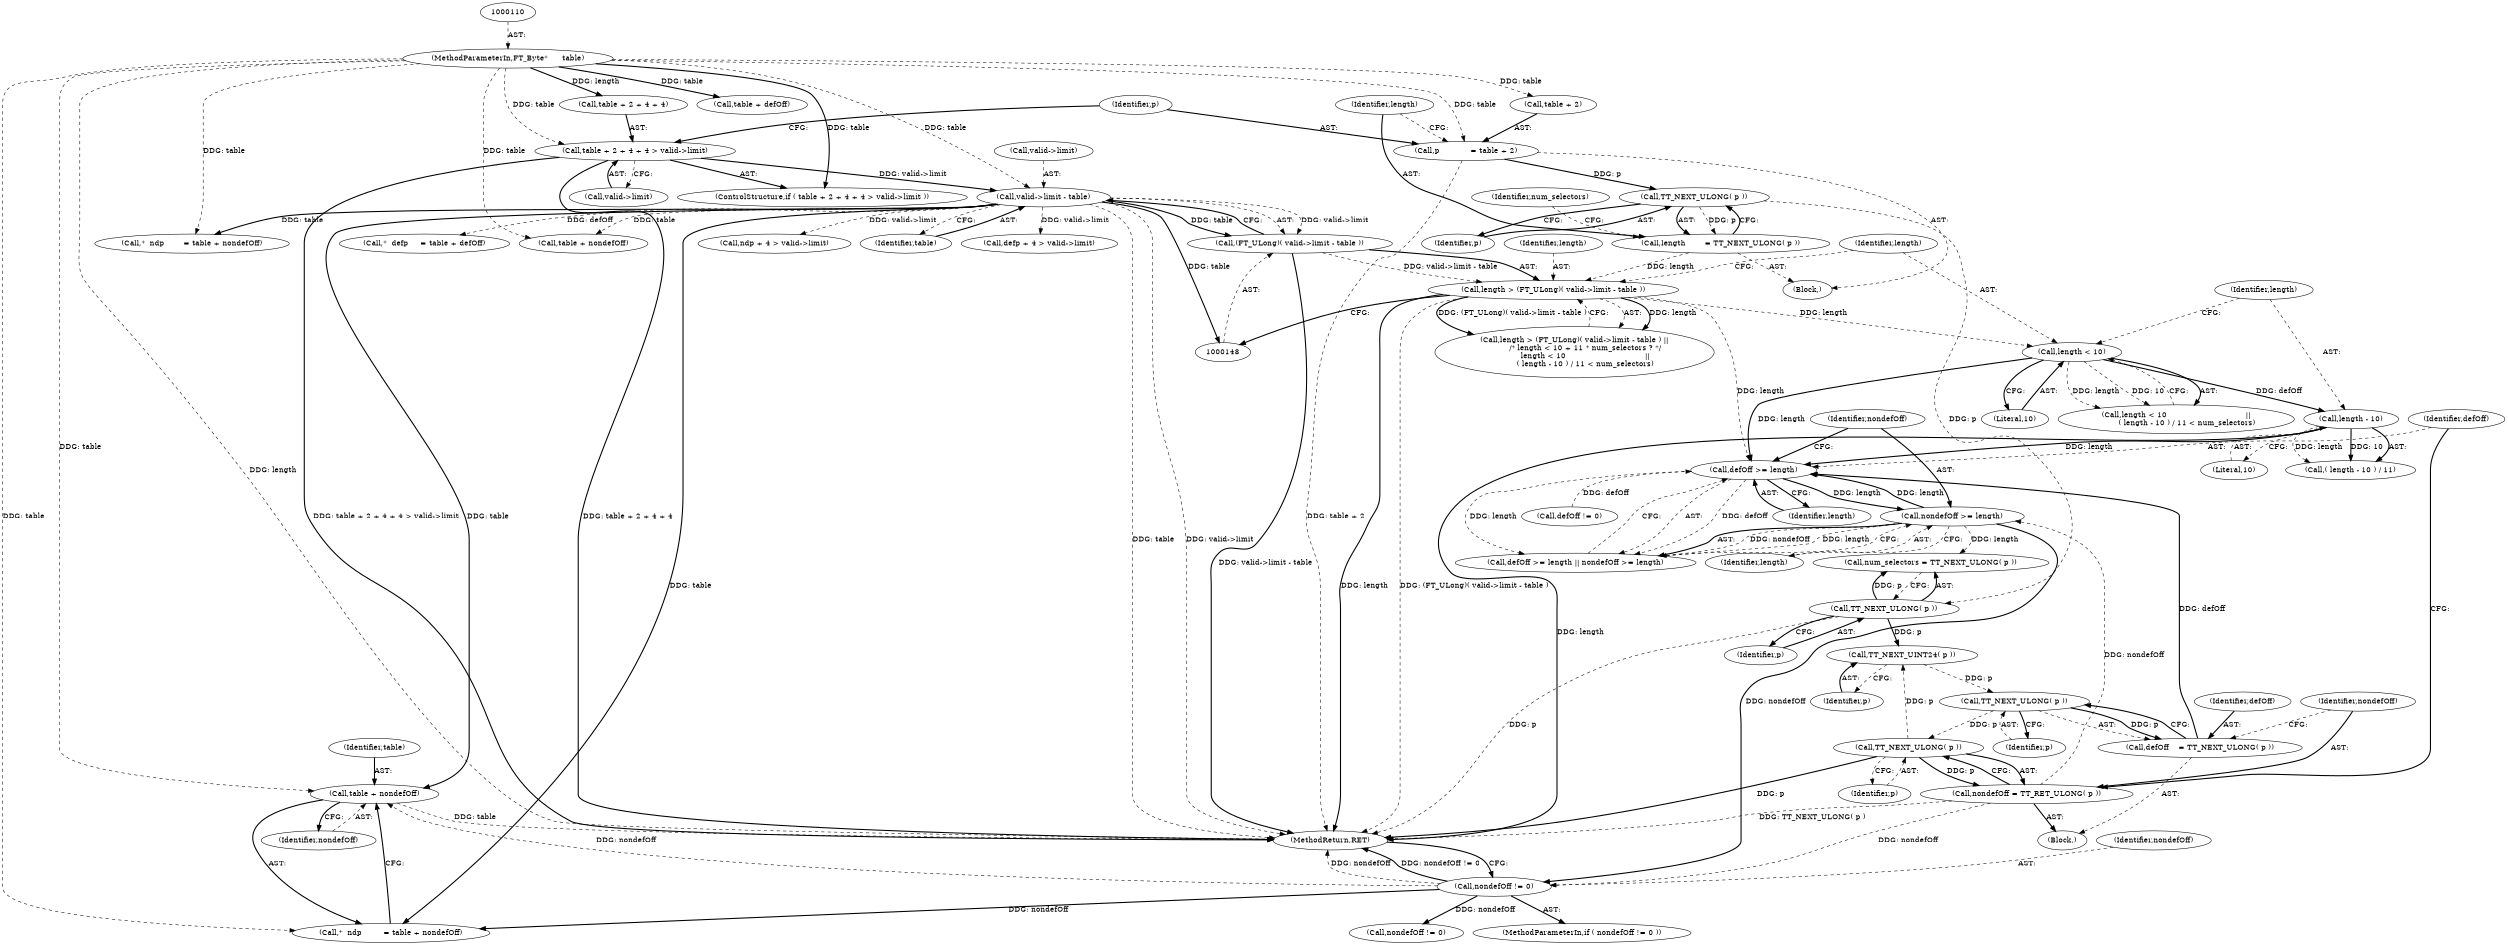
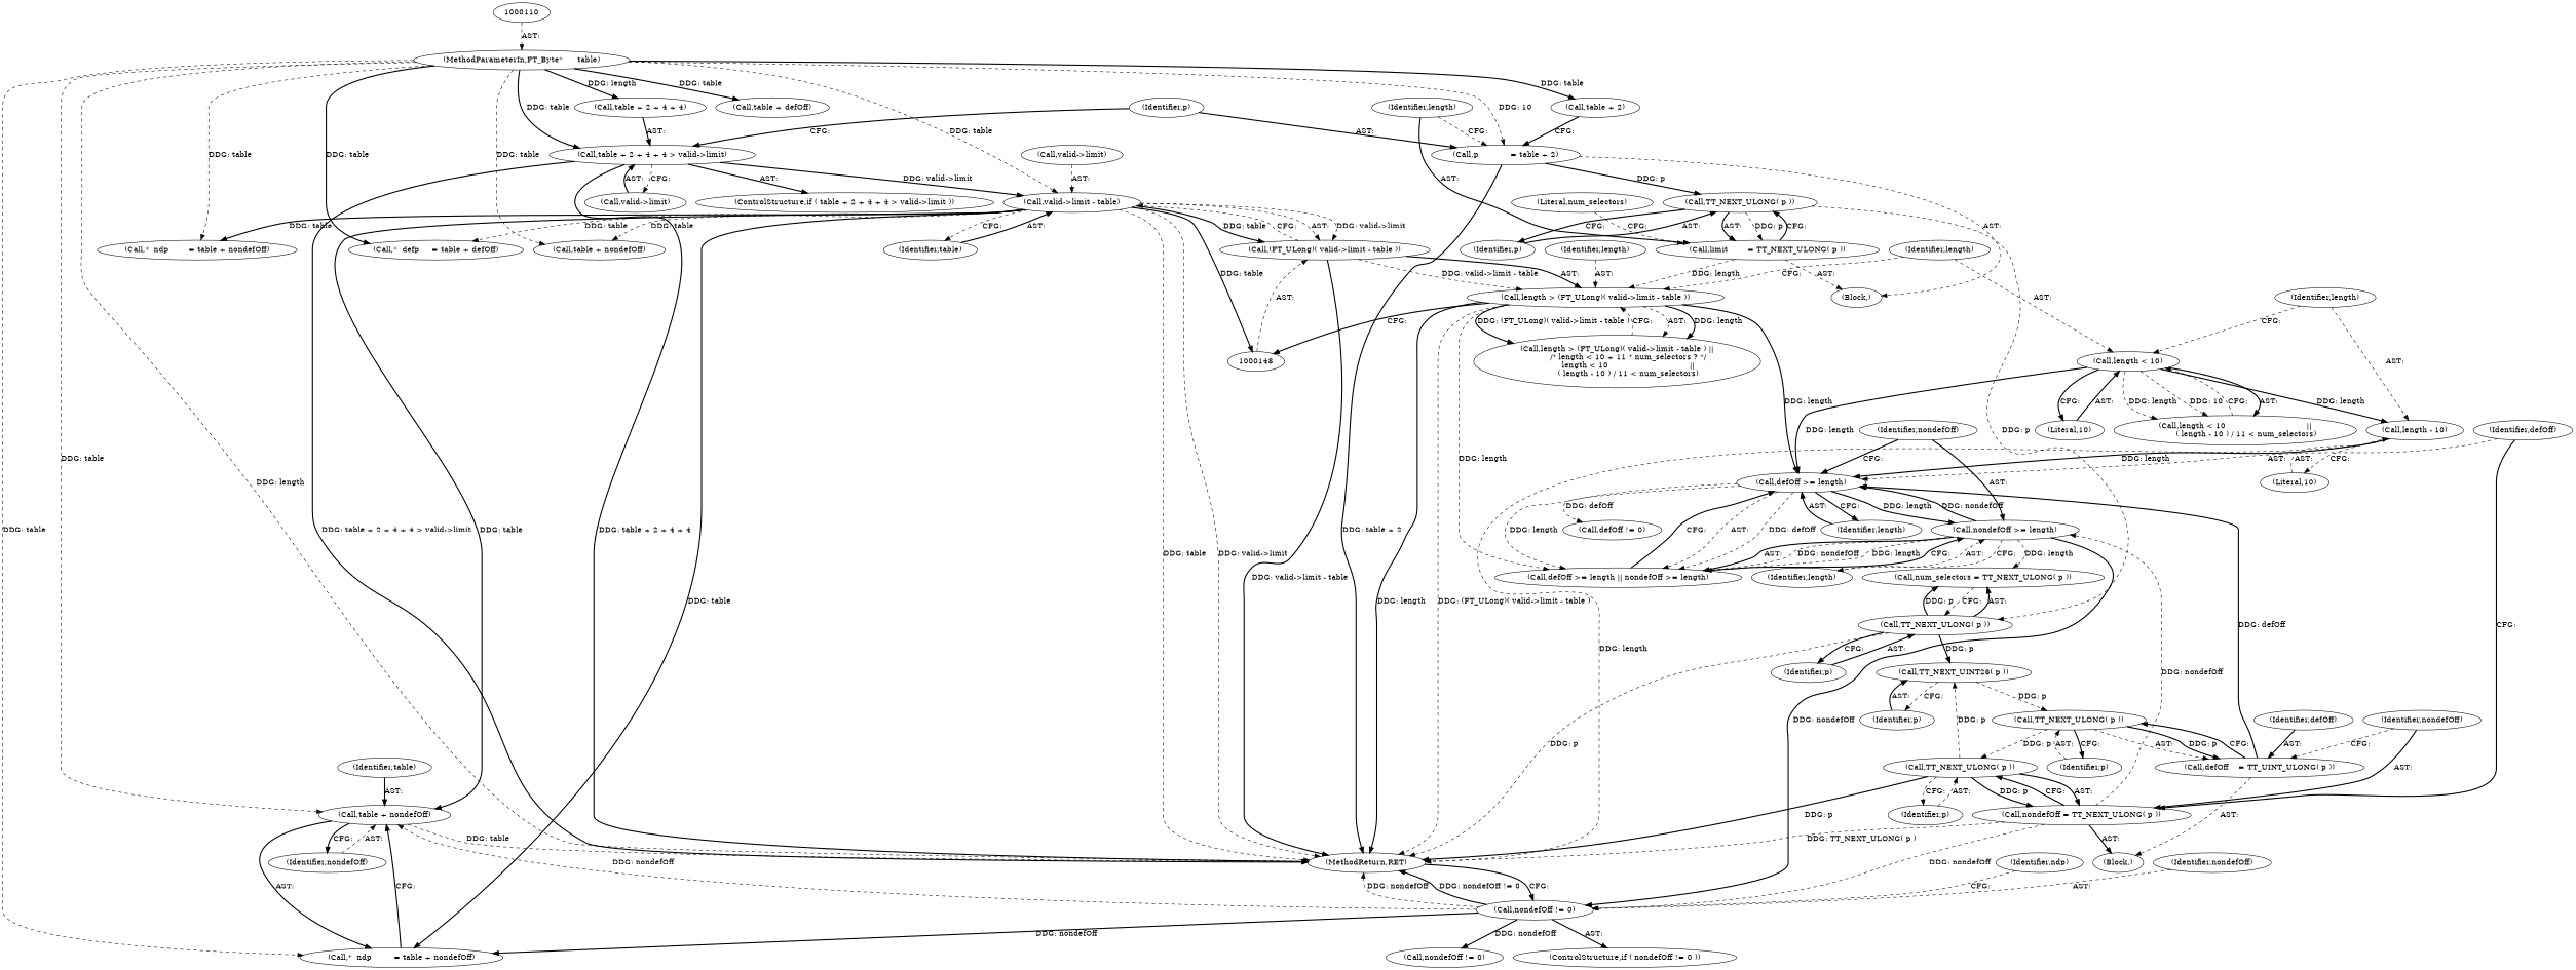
  digraph {
    edge [style=bold]
    n1 [label="(Call,table + nondefOff)"]
    n2 [label="(Call,*  ndp         = table + nondefOff)"]
    n3 [label="(MethodReturn,RET)"]
    n4 [label="(Identifier,nondefOff)"]
    n5 [label="(Call,nondefOff != 0)"]
    n6 [label="(Call,valid->limit - table)"]
    n7 [label="(Call,(FT_ULong)( valid->limit - table ))"]
-   n8 [label="(Call,ndp + 4 > valid->limit)"]
    n9 [label="(Call,*  ndp        = table + nondefOff)"]
    n10 [label="(Call,*  defp     = table + defOff)"]
    n11 [label="(Identifier,table)"]
-   n12 [label="(Call,defp + 4 > valid->limit)"]
    n13 [label="(Call,table + nondefOff)"]
    1000148
    n15 [label="(Call,length > (FT_ULong)( valid->limit - table ))"]
    n16 [label="(Call,table + defOff)"]
    n17 [label="(Call,table + 2 + 4 + 4 > valid->limit)"]
    n18 [label="(Call,valid->limit)"]
    n19 [label="(ControlStructure,if ( table + 2 + 4 + 4 > valid->limit ))"]
    n20 [label="(MethodParameterIn,FT_Byte*      table)"]
    n21 [label="(Call,p             = table + 2)"]
    n22 [label="(Call,table + 2)"]
    n23 [label="(Call,table + 2 + 4 + 4)"]
    n24 [label="(Call,TT_NEXT_ULONG( p ))"]
    n25 [label="(Block,)"]
    1000110
-   n27 [label="(MethodParameterIn,if ( nondefOff != 0 ))"]
+   n27 [label="(ControlStructure,if ( nondefOff != 0 ))"]
    n28 [label="(Call,nondefOff != 0)"]
-   n29 [label="(Call,nondefOff = TT_RET_ULONG( p ))"]
+   n29 [label="(Call,nondefOff = TT_NEXT_ULONG( p ))"]
    n30 [label="(Call,TT_NEXT_ULONG( p ))"]
    n31 [label="(Call,nondefOff >= length)"]
    n32 [label="(Block,)"]
-   n33 [label="(Call,TT_NEXT_UINT24( p ))"]
+   n33 [label="(Call,TT_NEXT_UINT26( p ))"]
    n34 [label="(Identifier,p)"]
    n35 [label="(Call,num_selectors = TT_NEXT_ULONG( p ))"]
    n36 [label="(Call,defOff >= length)"]
    n37 [label="(Identifier,length)"]
    n38 [label="(Call,defOff >= length || nondefOff >= length)"]
    n39 [label="(Call,TT_NEXT_ULONG( p ))"]
    n40 [label="(Identifier,p)"]
-   n41 [label="(Call,defOff    = TT_NEXT_ULONG( p ))"]
+   n41 [label="(Call,defOff    = TT_UINT_ULONG( p ))"]
    n42 [label="(Identifier,p)"]
    n43 [label="(Call,TT_NEXT_ULONG( p ))"]
    n44 [label="(Identifier,p)"]
-   n45 [label="(Call,length        = TT_NEXT_ULONG( p ))"]
+   n45 [label="(Call,limit        = TT_NEXT_ULONG( p ))"]
    n46 [label="(Identifier,p)"]
    n47 [label="(Identifier,length)"]
    n48 [label="(Call,defOff != 0)"]
    n49 [label="(Call,length < 10)"]
    n50 [label="(Call,length - 10)"]
    n51 [label="(Literal,10)"]
    n52 [label="(Call,length < 10                                 ||\n         ( length - 10 ) / 11 < num_selectors)"]
-   n53 [label="(Call,( length - 10 ) / 11)"]
    n54 [label="(Literal,10)"]
    n55 [label="(Call,length > (FT_ULong)( valid->limit - table ) ||\n         /* length < 10 + 11 * num_selectors ? */\n         length < 10                                 ||\n         ( length - 10 ) / 11 < num_selectors)"]
    n56 [label="(Identifier,length)"]
    n57 [label="(Identifier,nondefOff)"]
    n58 [label="(Identifier,length)"]
    n59 [label="(Identifier,table)"]
    n60 [label="(Identifier,p)"]
    n61 [label="(Identifier,nondefOff)"]
+   n62 [label="(Identifier,ndp)"]
    n63 [label="(Identifier,nondefOff)"]
    n64 [label="(Identifier,defOff)"]
    n65 [label="(Identifier,defOff)"]
    n66 [label="(Call,valid->limit)"]
    n67 [label="(Identifier,length)"]
-   n68 [label="(Identifier,num_selectors)"]
+   n68 [label="(Literal,num_selectors)"]
    n69 [label="(Identifier,length)"]
    n1 -> n2 [label="AST: "]
    n1 -> n3 [label="DDG: table" style=dashed]
    n1 -> n4 [label="CFG: "]
    n2 -> n1 [label="CFG: "]
    n3 -> n5 [label="CFG: "]
    n4 -> n1 [label="AST: " style=dashed]
    n5 -> n1 [label="DDG: nondefOff" style=dashed]
    n5 -> n2 [label="DDG: nondefOff"]
    n5 -> n3 [label="DDG: nondefOff" style=dashed]
    n5 -> n3 [label="DDG: nondefOff != 0"]
    n5 -> n27 [label="AST: "]
    n5 -> n28 [label="DDG: nondefOff"]
    n6 -> n1 [label="DDG: table"]
    n6 -> n2 [label="DDG: table"]
    n6 -> n3 [label="DDG: table" style=dashed]
    n6 -> n3 [label="DDG: valid->limit" style=dashed]
    n6 -> n7 [label="AST: " style=dashed]
    n6 -> n7 [label="DDG: valid->limit" style=dashed]
    n6 -> n7 [label="DDG: table"]
-   n6 -> n8 [label="DDG: valid->limit" style=dashed]
    n6 -> n9 [label="DDG: table"]
-   n6 -> n10 [label="DDG: defOff" style=dashed]
+   n6 -> n10 [label="DDG: table" style=dashed]
    n6 -> n11 [label="CFG: " style=dashed]
-   n6 -> n12 [label="DDG: valid->limit" style=dashed]
    n6 -> n13 [label="DDG: table" style=dashed]
    n6 -> 1000148 [label="DDG: table"]
    n7 -> n3 [label="DDG: valid->limit - table"]
-   n7 -> n6 [label="CFG: "]
+   n7 -> n6 [label="CFG: " style=dashed]
    n7 -> n15 [label="AST: "]
    n7 -> n15 [label="DDG: valid->limit - table" style=dashed]
    n11 -> n6 [label="AST: "]
    1000148 -> n7 [label="AST: " style=dashed]
    n15 -> n3 [label="DDG: length"]
    n15 -> n3 [label="DDG: (FT_ULong)( valid->limit - table )" style=dashed]
    n15 -> 1000148 [label="CFG: "]
-   n15 -> n36 [label="DDG: length" style=dashed]
-   n15 -> n49 [label="DDG: length" style=dashed]
+   n15 -> n36 [label="DDG: length"]
+   n15 -> n38 [label="DDG: length" style=dashed]
    n15 -> n55 [label="AST: " style=dashed]
    n15 -> n55 [label="DDG: length"]
    n15 -> n55 [label="DDG: (FT_ULong)( valid->limit - table )"]
    n17 -> n3 [label="DDG: table + 2 + 4 + 4 > valid->limit"]
    n17 -> n3 [label="DDG: table + 2 + 4 + 4"]
    n17 -> n6 [label="DDG: valid->limit"]
    n17 -> n18 [label="CFG: " style=dashed]
    n17 -> n19 [label="AST: "]
    n18 -> n17 [label="AST: "]
    n20 -> n1 [label="DDG: table" style=dashed]
    n20 -> n2 [label="DDG: table" style=dashed]
    n20 -> n3 [label="DDG: length" style=dashed]
    n20 -> n6 [label="DDG: table" style=dashed]
    n20 -> n9 [label="DDG: table" style=dashed]
-   n20 -> n19 [label="DDG: table"]
+   n20 -> n10 [label="DDG: table"]
    n20 -> n13 [label="DDG: table" style=dashed]
    n20 -> n16 [label="DDG: table"]
-   n20 -> n17 [label="DDG: table" style=dashed]
-   n20 -> n21 [label="DDG: table" style=dashed]
-   n20 -> n22 [label="DDG: table" style=dashed]
+   n20 -> n17 [label="DDG: table"]
+   n20 -> n21 [label="DDG: 10" style=dashed]
+   n20 -> n22 [label="DDG: table"]
    n20 -> n23 [label="DDG: length"]
-   n21 -> n3 [label="DDG: table + 2" style=dashed]
+   n21 -> n3 [label="DDG: table + 2"]
    n21 -> n24 [label="DDG: p"]
    n21 -> n25 [label="AST: " style=dashed]
-   n22 -> n21 [label="AST: "]
+   n22 -> n21 [label="CFG: "]
    n23 -> n17 [label="AST: "]
    n24 -> n43 [label="DDG: p" style=dashed]
    n24 -> n45 [label="AST: "]
    n24 -> n45 [label="DDG: p" style=dashed]
    n24 -> n46 [label="CFG: "]
    1000110 -> n20 [label="AST: " style=dashed]
    n29 -> n3 [label="DDG: TT_NEXT_ULONG( p )" style=dashed]
    n29 -> n5 [label="DDG: nondefOff" style=dashed]
    n29 -> n30 [label="CFG: "]
    n29 -> n31 [label="DDG: nondefOff" style=dashed]
    n29 -> n32 [label="AST: "]
    n30 -> n3 [label="DDG: p"]
    n30 -> n29 [label="AST: "]
    n30 -> n29 [label="DDG: p"]
    n30 -> n33 [label="DDG: p" style=dashed]
    n30 -> n34 [label="CFG: " style=dashed]
    n31 -> n5 [label="DDG: nondefOff"]
    n31 -> n35 [label="DDG: length" style=dashed]
-   n31 -> n36 [label="DDG: length"]
+   n31 -> n36 [label="DDG: nondefOff"]
    n31 -> n37 [label="CFG: " style=dashed]
    n31 -> n38 [label="AST: "]
    n31 -> n38 [label="DDG: nondefOff" style=dashed]
    n31 -> n38 [label="DDG: length" style=dashed]
    n33 -> n39 [label="DDG: p" style=dashed]
    n33 -> n40 [label="CFG: " style=dashed]
    n34 -> n30 [label="AST: " style=dashed]
    n35 -> n43 [label="CFG: " style=dashed]
    n36 -> n31 [label="DDG: length"]
    n36 -> n38 [label="AST: " style=dashed]
    n36 -> n38 [label="DDG: defOff" style=dashed]
    n36 -> n38 [label="DDG: length" style=dashed]
    n36 -> n47 [label="CFG: "]
-   n48 -> n36 [label="DDG: defOff" style=dashed]
+   n36 -> n48 [label="DDG: defOff" style=dashed]
    n37 -> n31 [label="AST: " style=dashed]
-   n38 -> n31 [label="CFG: " style=dashed]
-   n38 -> n36 [label="CFG: " style=dashed]
+   n38 -> n31 [label="CFG: "]
+   n38 -> n36 [label="CFG: "]
    n39 -> n30 [label="DDG: p" style=dashed]
    n39 -> n41 [label="AST: " style=dashed]
    n39 -> n41 [label="DDG: p"]
    n39 -> n42 [label="CFG: "]
    n40 -> n33 [label="AST: "]
    n41 -> n32 [label="AST: " style=dashed]
    n41 -> n36 [label="DDG: defOff"]
    n41 -> n39 [label="CFG: "]
    n42 -> n39 [label="AST: " style=dashed]
    n43 -> n3 [label="DDG: p" style=dashed]
    n43 -> n33 [label="DDG: p"]
    n43 -> n35 [label="AST: "]
    n43 -> n35 [label="DDG: p"]
    n43 -> n44 [label="CFG: "]
    n44 -> n43 [label="AST: "]
    n45 -> n15 [label="DDG: length" style=dashed]
    n45 -> n24 [label="CFG: "]
    n45 -> n25 [label="AST: " style=dashed]
    n46 -> n24 [label="AST: "]
    n47 -> n36 [label="AST: "]
    n49 -> n36 [label="DDG: length"]
-   n49 -> n50 [label="DDG: defOff"]
+   n49 -> n50 [label="DDG: length"]
    n49 -> n51 [label="CFG: "]
    n49 -> n52 [label="AST: "]
    n49 -> n52 [label="DDG: length" style=dashed]
    n49 -> n52 [label="DDG: 10" style=dashed]
-   n50 -> n3 [label="DDG: length"]
+   n50 -> n3 [label="DDG: length" style=dashed]
    n50 -> n36 [label="DDG: length"]
-   n50 -> n53 [label="AST: "]
-   n50 -> n53 [label="DDG: length" style=dashed]
-   n50 -> n53 [label="DDG: 10"]
    n50 -> n54 [label="CFG: " style=dashed]
    n51 -> n49 [label="AST: "]
    n52 -> n49 [label="CFG: " style=dashed]
    n54 -> n50 [label="AST: " style=dashed]
    n55 -> n15 [label="CFG: " style=dashed]
    n56 -> n21 [label="CFG: " style=dashed]
    n56 -> n45 [label="AST: "]
    n57 -> n31 [label="AST: "]
    n57 -> n36 [label="CFG: "]
    n58 -> n49 [label="CFG: " style=dashed]
    n58 -> n50 [label="AST: " style=dashed]
    n59 -> n1 [label="AST: "]
    n60 -> n17 [label="CFG: "]
    n60 -> n21 [label="AST: "]
    n61 -> n29 [label="AST: "]
    n61 -> n41 [label="CFG: " style=dashed]
+   n62 -> n5 [label="CFG: " style=dashed]
    n63 -> n5 [label="AST: " style=dashed]
    n64 -> n41 [label="AST: "]
    n65 -> n29 [label="CFG: "]
    n65 -> n36 [label="AST: " style=dashed]
    n66 -> n6 [label="AST: " style=dashed]
    n67 -> n15 [label="AST: " style=dashed]
    n68 -> n45 [label="CFG: " style=dashed]
    n69 -> n15 [label="CFG: " style=dashed]
    n69 -> n49 [label="AST: " style=dashed]
  }
